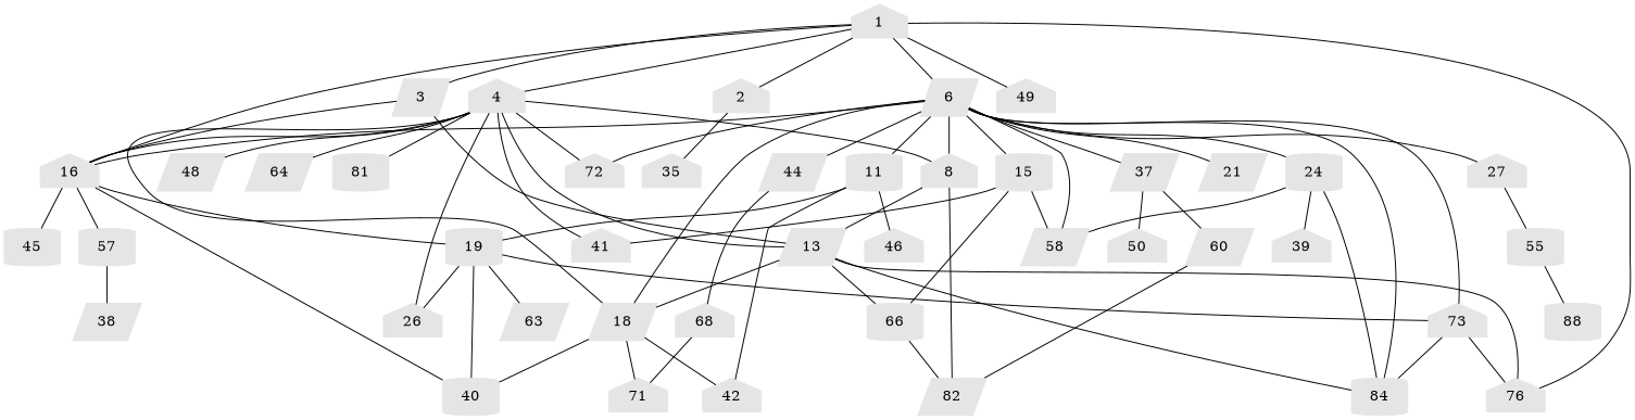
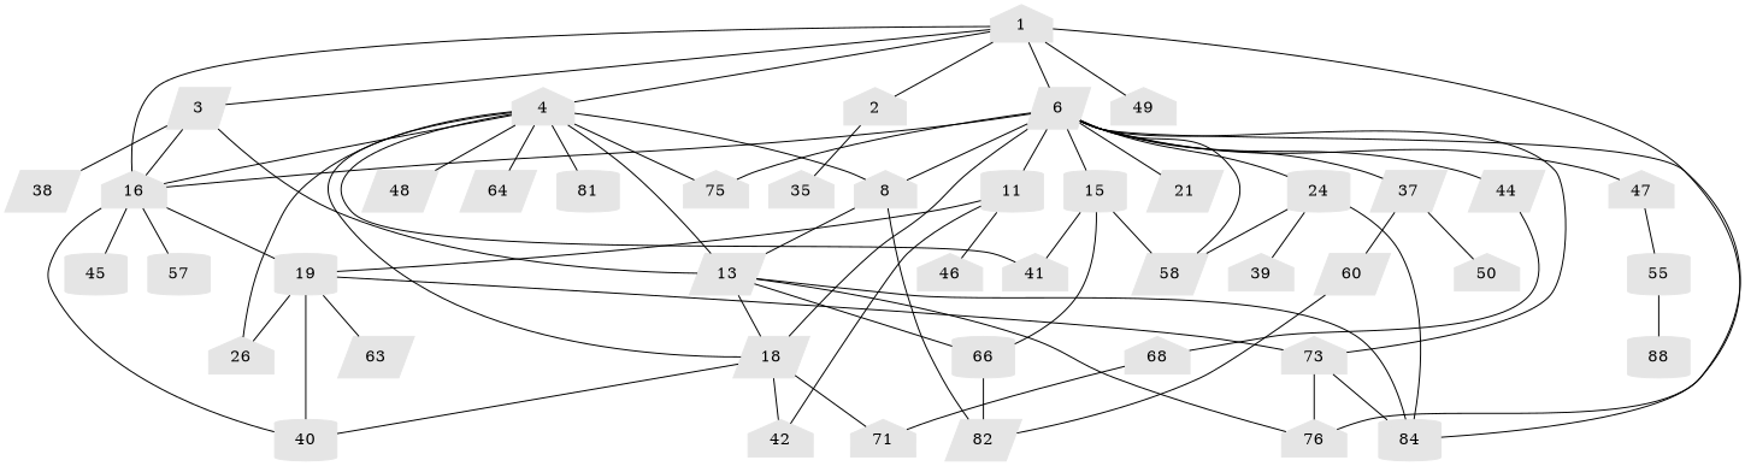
  graph {
    node [color=gray90 shape=house style=filled]
    1 [super="+59+2"]
    3 [shape=parallelogram]
    4 [super="+7+9+43"]
    n4 [label=2]
    6 [shape=parallelogram super="+10+30+47+14"]
    16 [super="+51+17"]
    49
    76
    13 [shape=parallelogram super="+69+23"]
    38 [shape=parallelogram]
    8 [super="+25"]
    18 [shape=parallelogram super="+79+78+72"]
    26
    41
    48 [shape=parallelogram]
    64 [shape=parallelogram]
-   75 [label=72]
+   75
    81 [shape=cylinder]
    35
    11 [shape=cylinder]
    15 [shape=cylinder]
    21 [shape=parallelogram]
    24 [shape=cylinder super="+32"]
-   27 [super="+85+31+29"]
+   27 [super="+85+31+29" label=47]
    37 [shape=parallelogram]
    44 [shape=parallelogram super="+94+53"]
    58 [shape=parallelogram]
    73
    84 [shape=cylinder super="+90"]
    19 [shape=cylinder super="+20+36"]
    40 [shape=cylinder]
    45 [shape=cylinder]
    57 [shape=cylinder]
    66 [shape=cylinder]
    82 [shape=parallelogram]
    42
    71 [super="+74+91"]
    46
    39
    55 [shape=cylinder super="+93"]
    50 [super="+65"]
    60 [shape=parallelogram super="+77"]
    68
    63 [shape=parallelogram]
    88 [shape=cylinder]
    1 -- 3
    1 -- 4
    1 -- n4
    1 -- 6 [weight=2]
    1 -- 16
    1 -- 49
    1 -- 76
    3 -- 16
    3 -- 13
-   57 -- 38
+   3 -- 38
    4 -- 16
    4 -- 13 [weight=2]
    4 -- 8
    4 -- 18
    4 -- 26
    4 -- 41
    4 -- 48
    4 -- 64
    4 -- 75
    4 -- 81
    n4 -- 35
    6 -- 16
    6 -- 8 [weight=2]
    6 -- 18 [weight=2]
    6 -- 75
    6 -- 11 [weight=2]
    6 -- 15
    6 -- 21
    6 -- 24
    6 -- 27 [weight=3]
    6 -- 37
    6 -- 44
    6 -- 58
    6 -- 73
    6 -- 84
    16 -- 19
    16 -- 40
    16 -- 45
    16 -- 57
    13 -- 76
    13 -- 18
    13 -- 84
    13 -- 66
    8 -- 13
    8 -- 82
    18 -- 40
    18 -- 42
    18 -- 71
    11 -- 19
    11 -- 42
    11 -- 46
    15 -- 41
    15 -- 58
    15 -- 66
    24 -- 58
    24 -- 84
    24 -- 39
    27 -- 55
    37 -- 50
    37 -- 60 [weight=2]
    44 -- 68
    73 -- 76
    73 -- 84
    19 -- 26
    19 -- 73
    19 -- 40
    19 -- 63
    66 -- 82
    55 -- 88
    60 -- 82
    68 -- 71
  }
